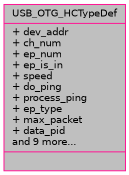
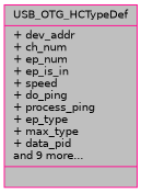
  digraph {
-   n1 [color=deeppink fillcolor=grey75 fontcolor=black fontname=Helvetica fontsize=10 height=0.2 label="{USB_OTG_HCTypeDef\n|+ dev_addr\l+ ch_num\l+ ep_num\l+ ep_is_in\l+ speed\l+ do_ping\l+ process_ping\l+ ep_type\l+ max_packet\l+ data_pid\land 9 more...\l|}" shape=record style=filled width=0.4]
+   n1 [color=deeppink fillcolor=grey75 fontcolor=black fontname=Helvetica fontsize=10 height=0.2 label="{USB_OTG_HCTypeDef\n|+ dev_addr\l+ ch_num\l+ ep_num\l+ ep_is_in\l+ speed\l+ do_ping\l+ process_ping\l+ ep_type\l+ max_type\l+ data_pid\land 9 more...\l|}" shape=record style=filled width=0.4]
  }
